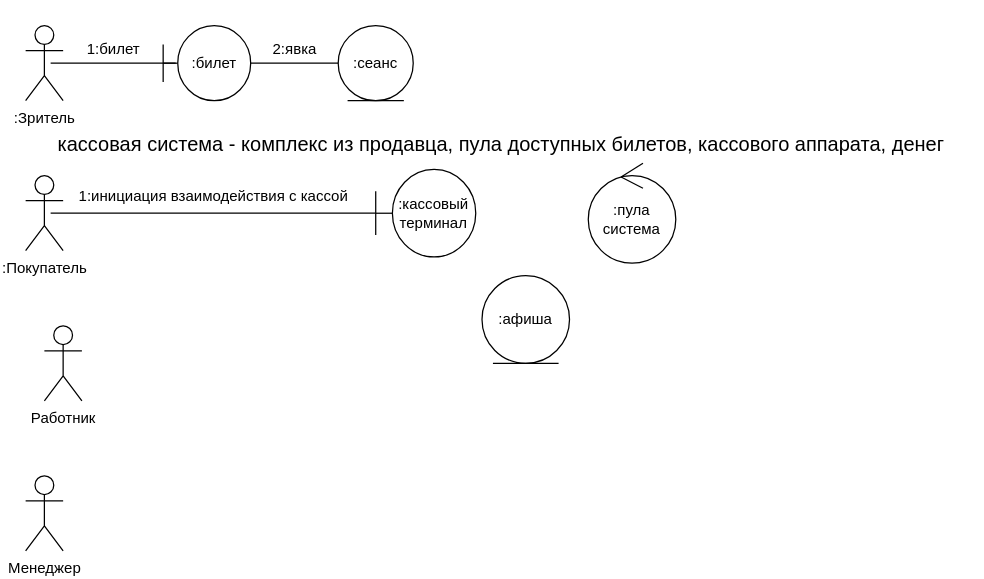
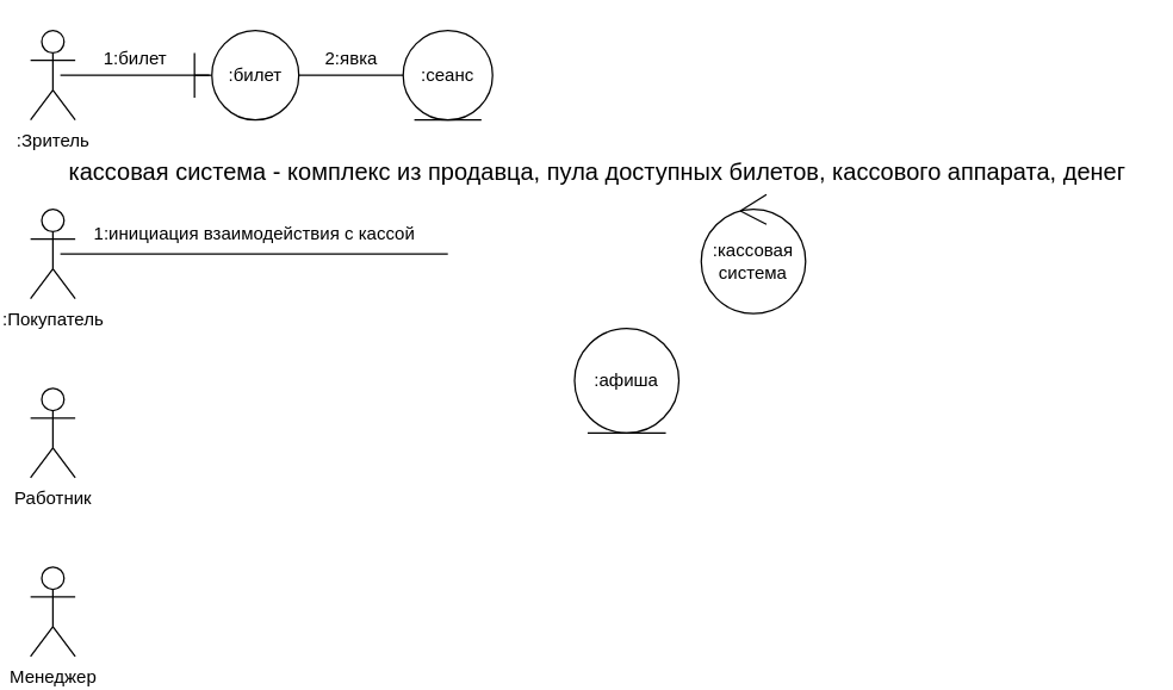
  <mxCell id="0" />
  <mxCell id="1" parent="0" />
  <mxCell id="2" value=":Зритель" style="shape=umlActor;verticalLabelPosition=bottom;verticalAlign=top;html=1;outlineConnect=0;" parent="1" vertex="1"><mxGeometry x="20" y="20" width="30" height="60" as="geometry" /></mxCell>
  <mxCell id="3" value=":билет" style="shape=umlBoundary;whiteSpace=wrap;html=1;" parent="1" vertex="1"><mxGeometry x="130" y="20" width="70" height="60" as="geometry" /></mxCell>
  <mxCell id="4" value=":сеанс" style="ellipse;shape=umlEntity;whiteSpace=wrap;html=1;" parent="1" vertex="1"><mxGeometry x="270" y="20" width="60" height="60" as="geometry" /></mxCell>
  <mxCell id="5" value="" style="line;strokeWidth=1;fillColor=none;align=left;verticalAlign=middle;spacingTop=-1;spacingLeft=3;spacingRight=3;rotatable=0;labelPosition=right;points=[];portConstraint=eastwest;strokeColor=inherit;" parent="1" vertex="1"><mxGeometry x="40" y="46" width="100" height="8" as="geometry" /></mxCell>
  <mxCell id="6" value="" style="line;strokeWidth=1;fillColor=none;align=left;verticalAlign=middle;spacingTop=-1;spacingLeft=3;spacingRight=3;rotatable=0;labelPosition=right;points=[];portConstraint=eastwest;strokeColor=inherit;" parent="1" vertex="1"><mxGeometry x="200" y="46" width="70" height="8" as="geometry" /></mxCell>
  <mxCell id="7" value="1:билет" style="text;html=1;align=center;verticalAlign=middle;resizable=0;points=[];autosize=1;strokeColor=none;fillColor=none;" parent="1" vertex="1"><mxGeometry x="50" y="24" width="80" height="30" as="geometry" /></mxCell>
  <mxCell id="8" value="2:явка" style="text;html=1;align=center;verticalAlign=middle;resizable=0;points=[];autosize=1;strokeColor=none;fillColor=none;" parent="1" vertex="1"><mxGeometry x="205" y="24" width="60" height="30" as="geometry" /></mxCell>
  <mxCell id="9" value=":Покупатель" style="shape=umlActor;verticalLabelPosition=bottom;verticalAlign=top;html=1;" parent="1" vertex="1"><mxGeometry x="20" y="140" width="30" height="60" as="geometry" /></mxCell>
- <mxCell id="10" value="Работник&lt;div&gt;&lt;br&gt;&lt;/div&gt;" style="shape=umlActor;verticalLabelPosition=bottom;verticalAlign=top;html=1;" parent="1" vertex="1"><mxGeometry x="35" y="260" width="30" height="60" as="geometry" /></mxCell>
+ <mxCell id="10" value="Работник&lt;div&gt;&lt;br&gt;&lt;/div&gt;" style="shape=umlActor;verticalLabelPosition=bottom;verticalAlign=top;html=1;" parent="1" vertex="1"><mxGeometry x="20" y="260" width="30" height="60" as="geometry" /></mxCell>
  <mxCell id="11" value="Менеджер" style="shape=umlActor;verticalLabelPosition=bottom;verticalAlign=top;html=1;" parent="1" vertex="1"><mxGeometry x="20" y="380" width="30" height="60" as="geometry" /></mxCell>
  <mxCell id="12" value="" style="line;strokeWidth=1;fillColor=none;align=left;verticalAlign=middle;spacingTop=-1;spacingLeft=3;spacingRight=3;rotatable=0;labelPosition=right;points=[];portConstraint=eastwest;strokeColor=inherit;" vertex="1" parent="1"><mxGeometry x="40" y="166" width="260" height="8" as="geometry" /></mxCell>
  <mxCell id="13" value="&lt;font style=&quot;font-size: 12px;&quot;&gt;1:инициация взаимодействия с кассой&lt;/font&gt;" style="text;html=1;align=center;verticalAlign=middle;resizable=0;points=[];autosize=1;strokeColor=none;fillColor=none;fontSize=16;" vertex="1" parent="1"><mxGeometry x="50" y="140" width="240" height="30" as="geometry" /></mxCell>
- <mxCell id="14" value=":пула система" style="ellipse;shape=umlControl;whiteSpace=wrap;html=1;" vertex="1" parent="1"><mxGeometry x="470" y="130" width="70" height="80" as="geometry" /></mxCell>
+ <mxCell id="14" value=":кассовая система" style="ellipse;shape=umlControl;whiteSpace=wrap;html=1;" vertex="1" parent="1"><mxGeometry x="470" y="130" width="70" height="80" as="geometry" /></mxCell>
  <mxCell id="15" value=":афиша" style="ellipse;shape=umlEntity;whiteSpace=wrap;html=1;" vertex="1" parent="1"><mxGeometry x="385" y="220" width="70" height="70" as="geometry" /></mxCell>
  <mxCell id="16" value="кассовая система - комплекс из продавца, пула доступных билетов, кассового аппарата, денег" style="text;html=1;align=center;verticalAlign=middle;resizable=0;points=[];autosize=1;strokeColor=none;fillColor=none;fontSize=16;" vertex="1" parent="1"><mxGeometry x="35" y="100" width="730" height="30" as="geometry" /></mxCell>
- <mxCell id="17" value=":кассовый терминал" style="shape=umlBoundary;whiteSpace=wrap;html=1;" vertex="1" parent="1"><mxGeometry x="300" y="135" width="80" height="70" as="geometry" /></mxCell>
